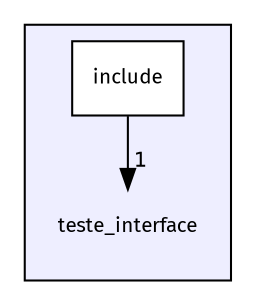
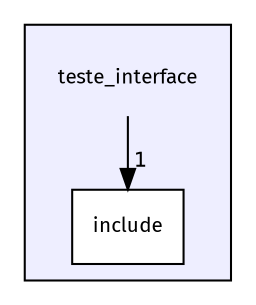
  digraph {
    compound=true
    fontname="Fira Sans"
    node [fontname="Fira Sans" fontsize=10]
    n1 [label=teste_interface shape=plaintext]
    n2 [fillcolor=white label=include shape=box style=filled]
    subgraph cluster_1 {
      bgcolor="#eeeeff"
      pencolor=black
      n1
      n2
    }
-   n2 -> n1 [headlabel=1 labeldistance=1.5 labelfontname=Helvetica labelfontsize=10 fontname="Fira Sans"]
+   n1 -> n2 [headlabel=1 labeldistance=1.5 labelfontname=Helvetica labelfontsize=10 fontname="Fira Sans"]
  }
